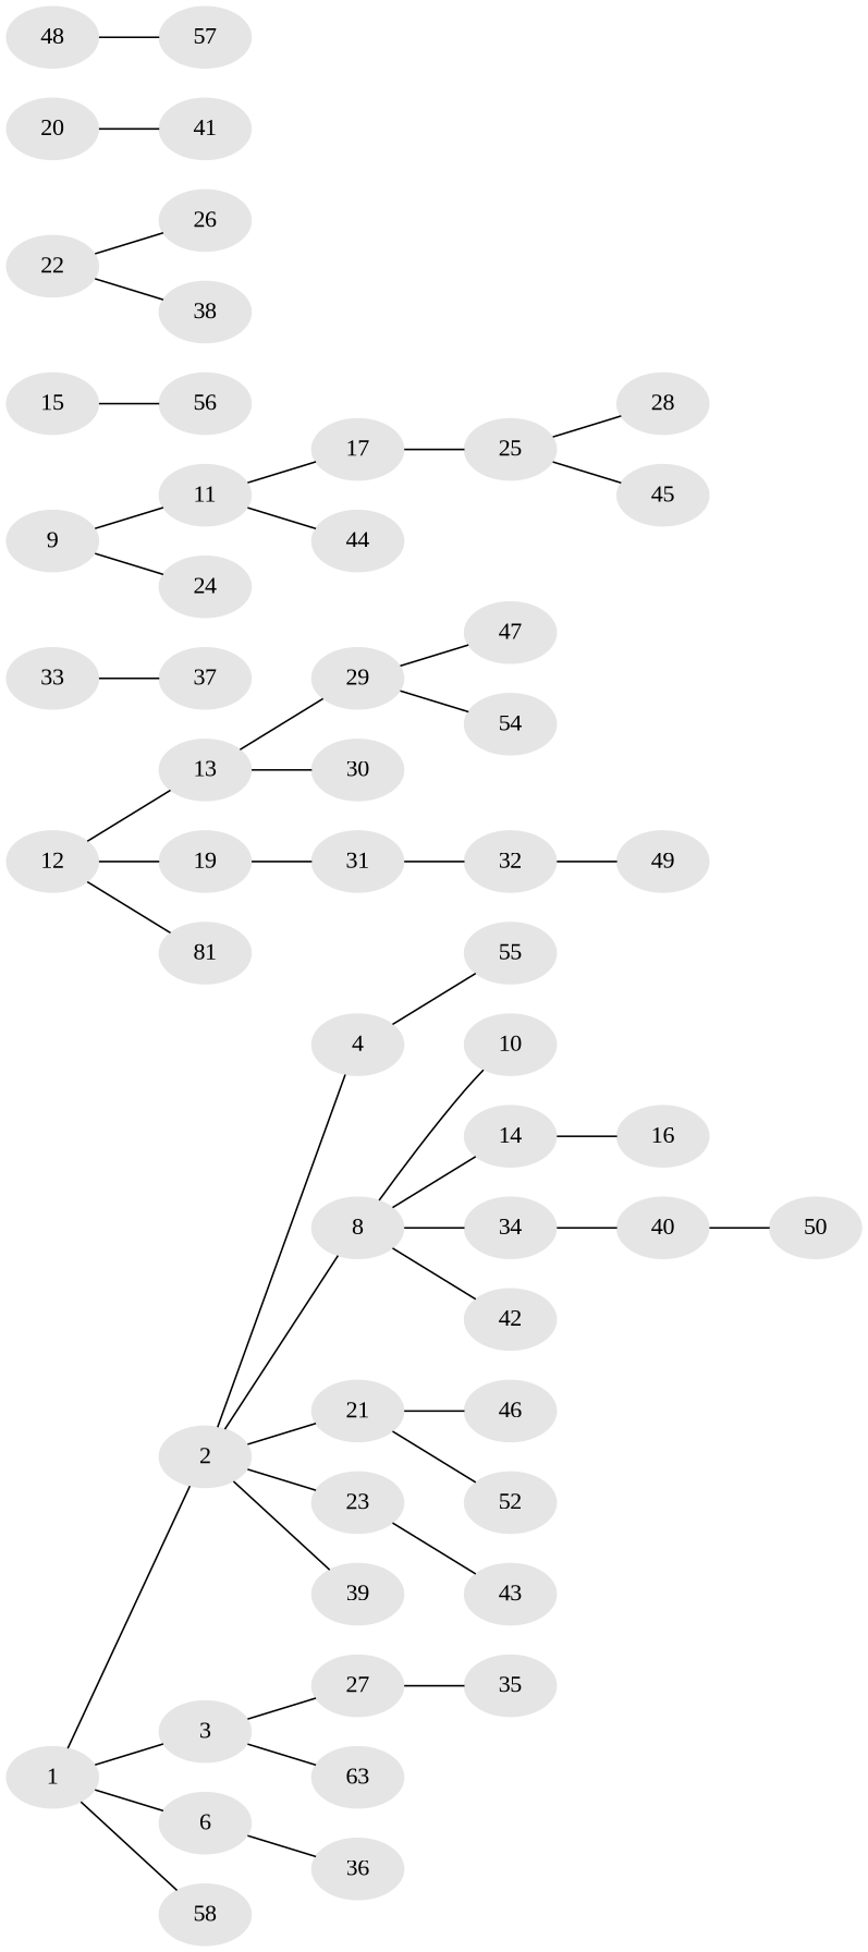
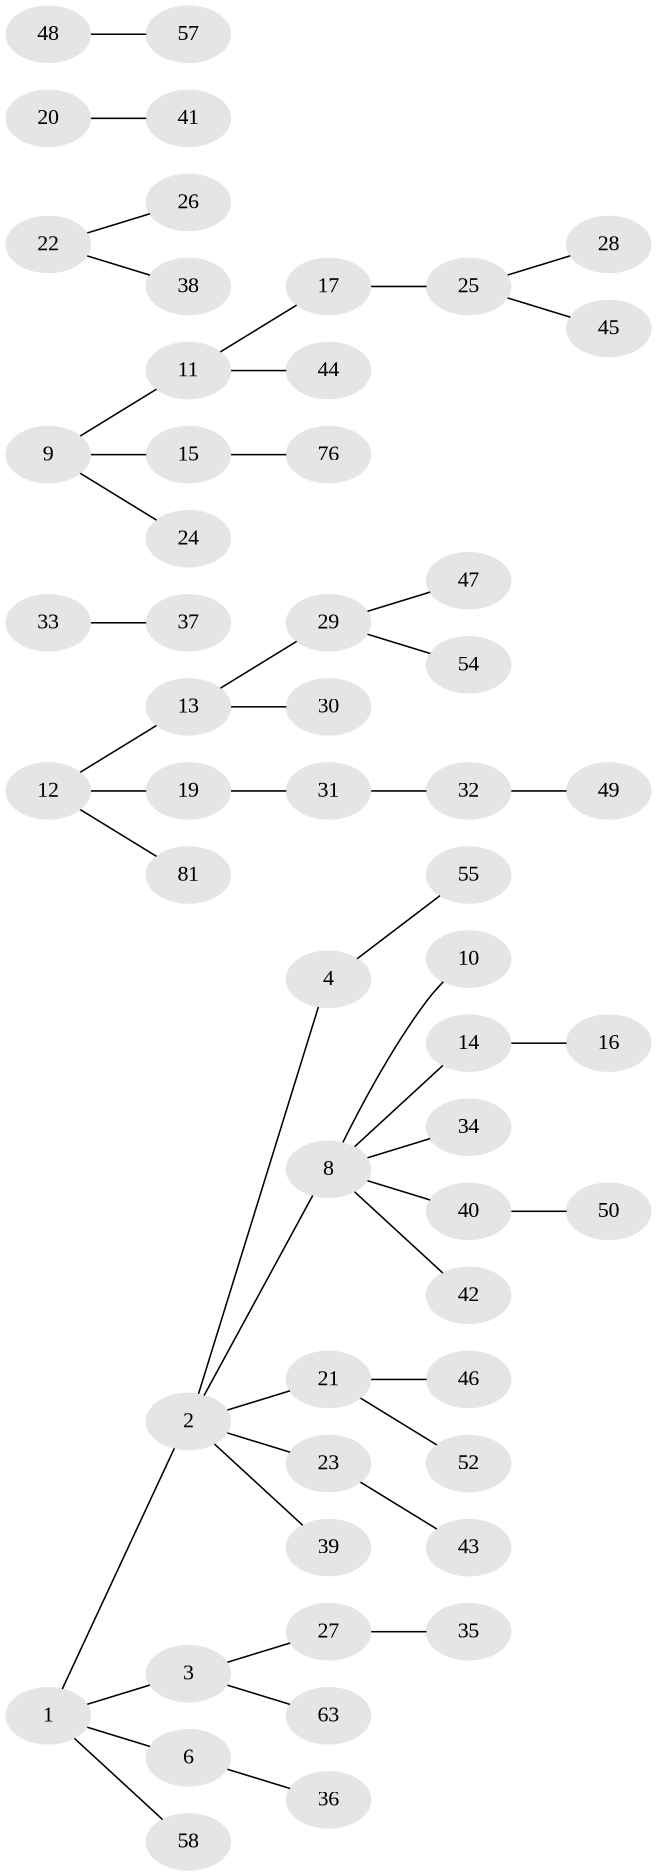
  graph {
    fontname="Liberation Serif"
    rankdir=LR
    node [color=gray90 fontname="Liberation Serif" style=filled]
    edge [fontname="Liberation Serif"]
    1
    2
    3
    6
    58
    4
    8
    21
    23
    39
    27
    n12 [label=63]
    36
    55
    10
    14
    34
    40
    42
    46
    52
    43
    35
    12
    13
    19
    n27 [label=81]
    33
    37
    9
    11
    15
    24
    22
    26
    38
    16
    50
    17
    44
-   56
+   56 [label=76]
    25
    29
    30
    31
    47
    54
    28
    45
    20
    41
    48
    57
    32
    49
    1 -- 2
    1 -- 3
    1 -- 6
    1 -- 58
    2 -- 4
    2 -- 8
    2 -- 21
    2 -- 23
    2 -- 39
    3 -- 27
    3 -- n12
    6 -- 36
    4 -- 55
    8 -- 10
    8 -- 14
    8 -- 34
-   34 -- 40
+   8 -- 40
    8 -- 42
    21 -- 46
    21 -- 52
    23 -- 43
    27 -- 35
    14 -- 16
    40 -- 50
    12 -- 13
    12 -- 19
    12 -- n27
    13 -- 29
    13 -- 30
    19 -- 31
    33 -- 37
    9 -- 11
+   9 -- 15
    9 -- 24
    11 -- 17
    11 -- 44
    15 -- 56
    22 -- 26
    22 -- 38
    17 -- 25
    25 -- 28
    25 -- 45
    29 -- 47
    29 -- 54
    31 -- 32
    20 -- 41
    48 -- 57
    32 -- 49
  }
